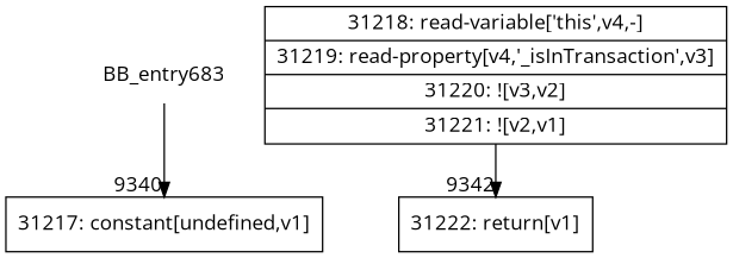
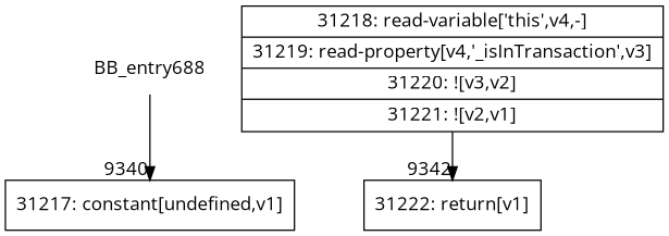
  digraph {
    fontname="Open Sans"
    rankdir=TD
    node [fontname="Open Sans" shape=record]
    edge [fontname="Open Sans" headport=n style=solid tailport=s]
-   BB_entry688 [shape=none label=BB_entry683]
+   BB_entry688 [shape=none]
    n2 [label="{31217: constant[undefined,v1]}"]
    n3 [label="{31218: read-variable['this',v4,-]|31219: read-property[v4,'_isInTransaction',v3]|31220: ![v3,v2]|31221: ![v2,v1]}"]
    n4 [label="{31222: return[v1]}"]
    BB_entry688 -> n2 [headlabel="    9340"]
    n3 -> n4 [headlabel="      9342"]
  }
